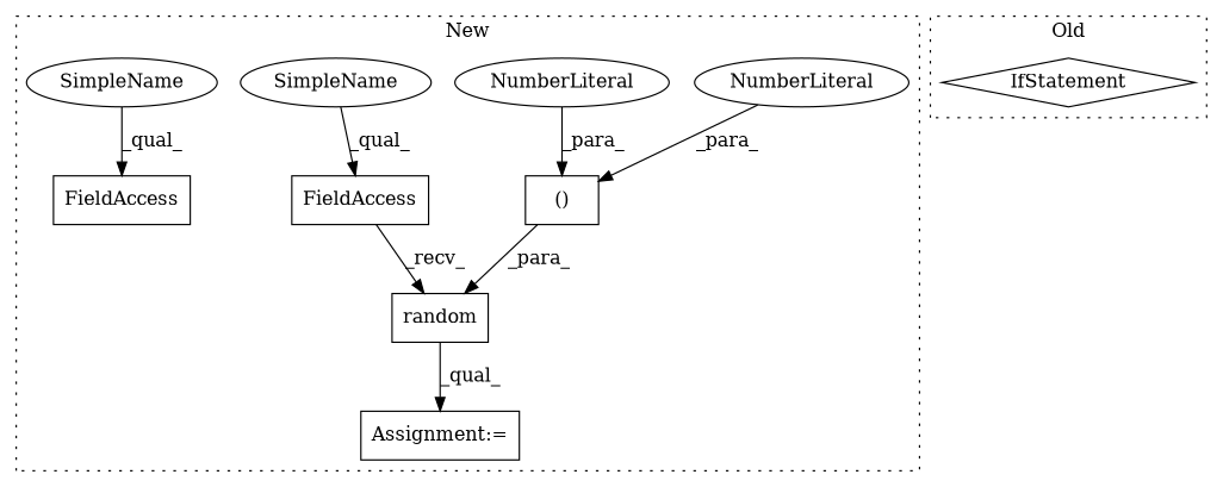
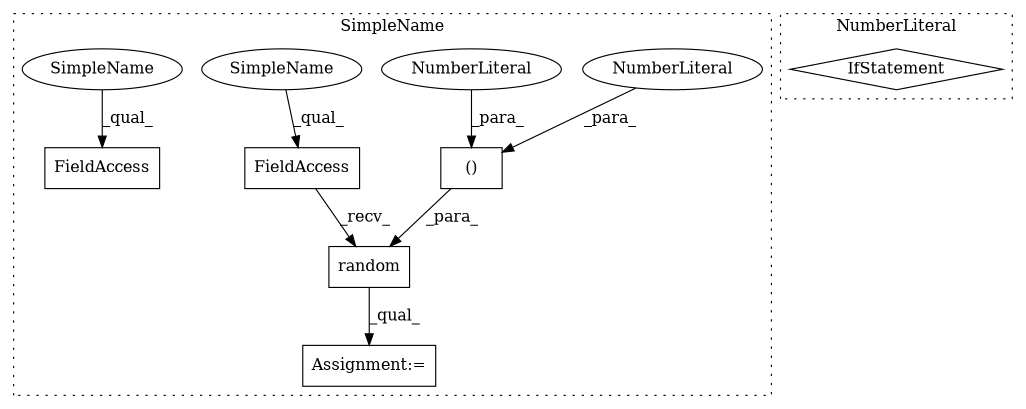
  digraph {
    node [a=22 l=12 s=175 shape=box]
    n1 [a=32 l="12,2" label=random s="188,232"]
    n2 [a=7 l=1 label="Assignment:=" s=174]
    n3 [label=FieldAccess]
    n4 [a=106 l=32 label="()" s=200]
    n5 [a=34 l=2 label=NumberLiteral s=230 shape=ellipse]
    n6 [a=34 l=2 label=NumberLiteral s=200 shape=ellipse]
    n7 [label=FieldAccess s=137]
    n8 [a=42 l=5 label=SimpleName shape=ellipse]
    n9 [a=42 l=5 label=SimpleName s=137 shape=ellipse]
    n10 [a=25 l="4,2" label=IfStatement s="345,355" shape=diamond]
    subgraph cluster_1 {
-     label=New
+     label=SimpleName
      style=dotted
      n1
      n2
      n3
      n4
      n5
      n6
      n7
      n8
      n9
    }
    subgraph cluster_2 {
-     label=Old
+     label=NumberLiteral
      style=dotted
      n10
    }
    n1 -> n2 [label=_qual_]
    n3 -> n1 [label=_recv_]
    n4 -> n1 [label=_para_]
    n5 -> n4 [label=_para_]
    n6 -> n4 [label=_para_]
    n8 -> n3 [label=_qual_]
    n9 -> n7 [label=_qual_]
  }
